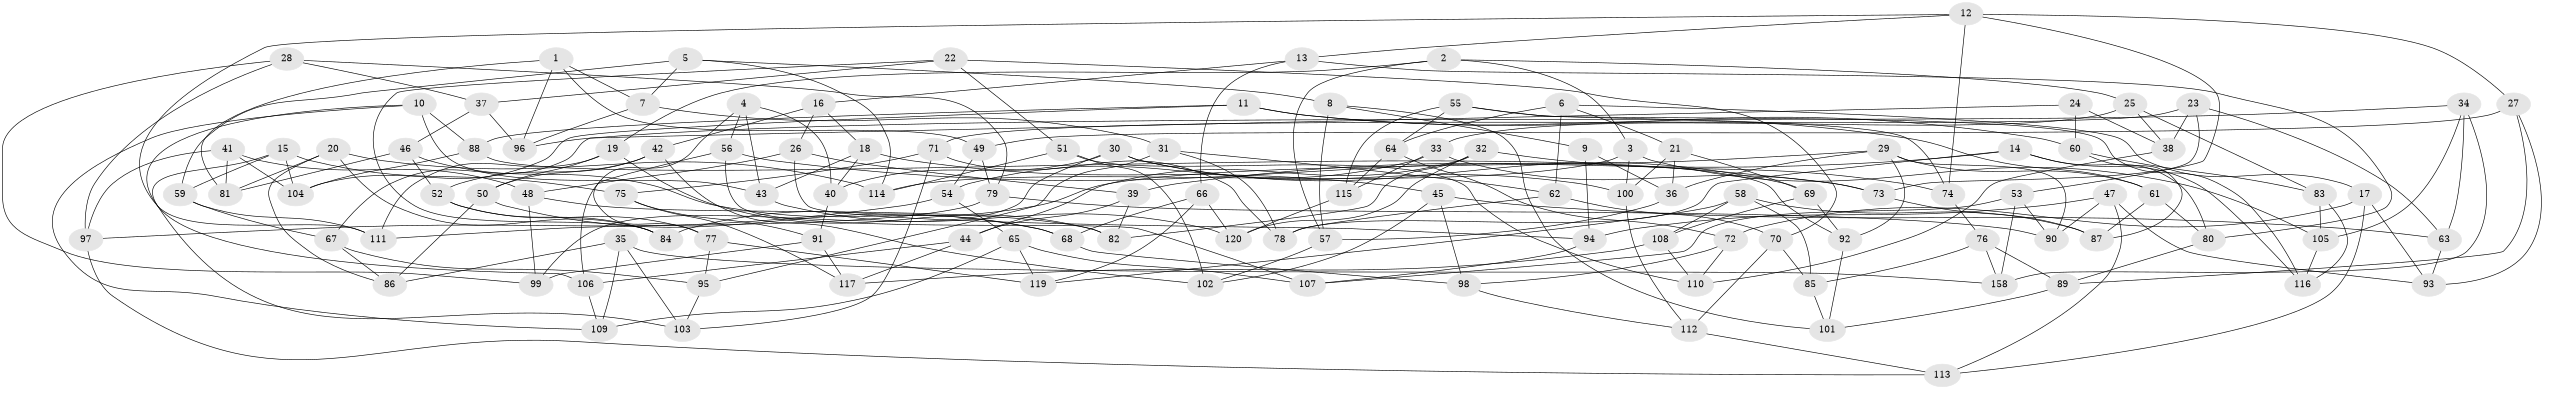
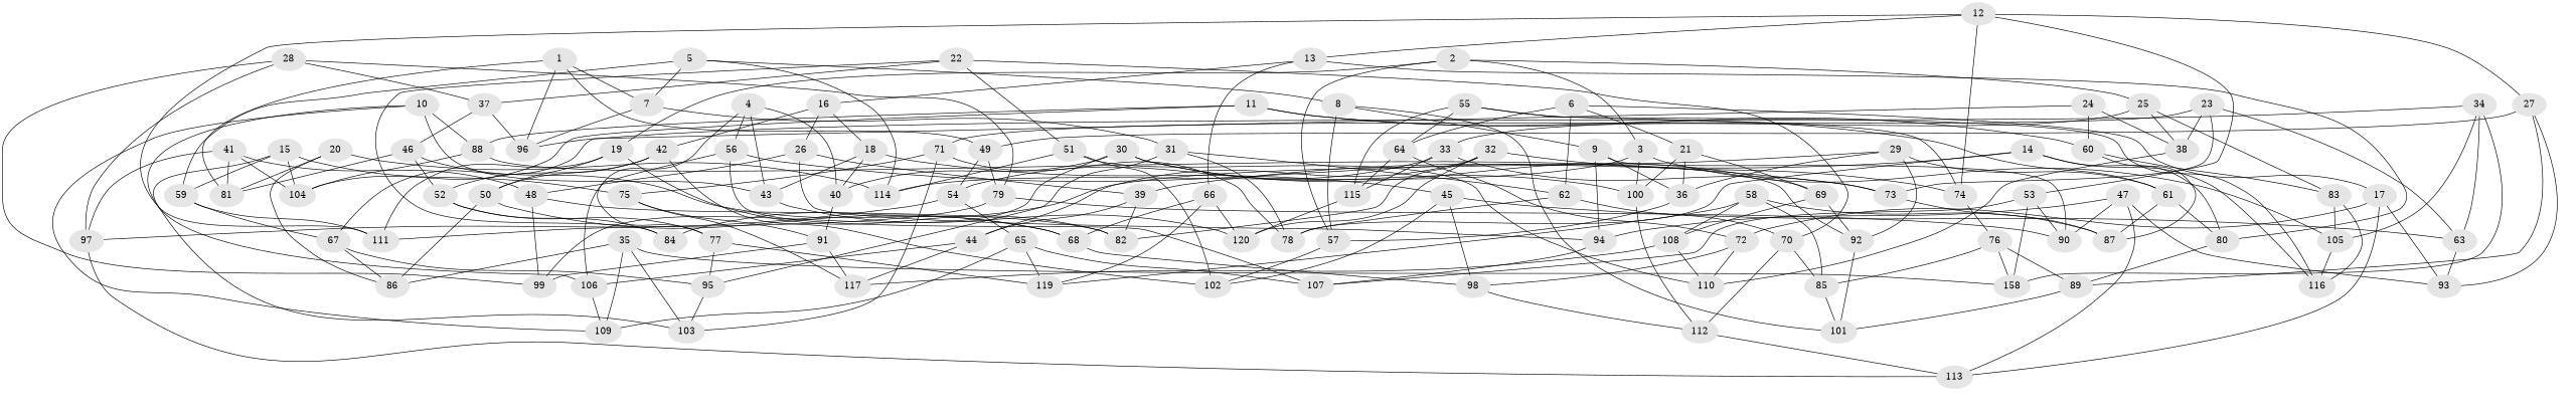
  graph {
    node [color=gray90 style=filled]
    1
    7
    49
    81
    96
    31
    79
    54
    2
    3
    19
    25
    57
    100
    105
    114
    111
    50
    82
    38
    33
    83
    102
    112
    116
    4
    40
    43
    56
    77
    91
    120
    106
    73
    107
    95
    119
    5
    8
    59
    9
    101
    67
    6
    17
    21
    62
    64
    72
    93
    113
    36
    69
    78
    70
    115
    90
    94
    10
    88
    109
    104
    92
    11
    60
    61
    87
    80
    12
    13
    53
    74
    27
    16
    66
    n76 [label=158]
    76
    18
    26
    42
    68
    89
    14
    39
    44
    15
    75
    103
    117
    45
    48
    52
    110
    98
    63
    86
    20
    84
    108
    22
    37
    51
    46
    85
    23
    71
    24
    99
    28
    97
    29
    30
    32
    65
    34
    35
    41
    47
    55
    58
    1 -- 7
    1 -- 49
    1 -- 81
    1 -- 96
    7 -- 96
    7 -- 31
    49 -- 79
    49 -- 54
    31 -- 95
    31 -- 62
    31 -- 78
    79 -- 111
    79 -- 90
    54 -- 97
    54 -- 65
    2 -- 3
    2 -- 19
    2 -- 25
    2 -- 57
    3 -- 100
    3 -- 105
    3 -- 114
    19 -- 111
    19 -- 50
    19 -- 82
    25 -- 38
    25 -- 33
    25 -- 83
    57 -- 102
    100 -- 112
    105 -- 116
    50 -- 68
    50 -- 86
    38 -- 110
    33 -- 54
    33 -- 73
    33 -- 115
    83 -- 105
    83 -- 116
    112 -- 113
    4 -- 40
    4 -- 43
    4 -- 56
    4 -- 77
    40 -- 91
    43 -- 120
    56 -- 106
    56 -- 73
    56 -- 107
    77 -- 95
    77 -- 119
    91 -- 117
    91 -- 99
    106 -- 109
    73 -- 87
    95 -- 103
    5 -- 7
    5 -- 114
    5 -- 8
    5 -- 59
    8 -- 57
    8 -- 9
    8 -- 101
    59 -- 111
    59 -- 67
    9 -- 36
-   29 -- 90
+   9 -- 90
    9 -- 94
    67 -- 95
    67 -- 86
    6 -- 17
    6 -- 21
    6 -- 62
    6 -- 64
    17 -- 72
    17 -- 93
    17 -- 113
    21 -- 100
    21 -- 36
    21 -- 69
    62 -- 78
    62 -- 70
    64 -- 72
    64 -- 115
    72 -- 110
    72 -- 98
    36 -- 57
    69 -- 92
    69 -- 108
    70 -- 112
    70 -- 85
    115 -- 120
    94 -- 107
    10 -- 43
    10 -- 106
    10 -- 88
    10 -- 109
    88 -- 104
    88 -- 92
    92 -- 101
    11 -- 88
    11 -- 104
    11 -- 60
    11 -- 61
    60 -- 83
    60 -- 87
    61 -- 87
    61 -- 80
    80 -- 89
    12 -- 111
    12 -- 13
    12 -- 53
    12 -- 74
    12 -- 27
    13 -- 80
    13 -- 16
    13 -- 66
    53 -- 107
    53 -- 90
    53 -- n76
    74 -- 76
    27 -- 49
    27 -- 93
    27 -- 89
    16 -- 18
    16 -- 26
    16 -- 42
    66 -- 120
    66 -- 119
    66 -- 68
    76 -- n76
    76 -- 89
    76 -- 85
    18 -- 40
    18 -- 43
    18 -- 45
    26 -- 94
    26 -- 39
    26 -- 48
    42 -- 50
    42 -- 102
    42 -- 52
    68 -- 98
    89 -- 101
    14 -- 116
    14 -- 78
    14 -- 80
    14 -- 39
    39 -- 82
    39 -- 44
    44 -- 106
    44 -- 117
    15 -- 59
    15 -- 104
    15 -- 75
    15 -- 103
    75 -- 91
    75 -- 117
    45 -- 102
    45 -- 98
    45 -- 63
    48 -- 82
    48 -- 99
    52 -- 77
    52 -- 84
    98 -- 112
    63 -- 93
    20 -- 81
    20 -- 114
    20 -- 86
-   20 -- 84
    108 -- 117
    108 -- 110
    22 -- 70
    22 -- 84
    22 -- 37
    22 -- 51
    37 -- 96
    37 -- 46
    51 -- 114
    51 -- 102
    51 -- 110
    46 -- 81
    46 -- 68
    46 -- 52
    85 -- 101
    23 -- 38
    23 -- 73
    23 -- 63
    23 -- 71
    71 -- 78
    71 -- 75
    71 -- 103
    24 -- 38
    24 -- 67
    24 -- 60
    28 -- 79
    28 -- 37
    28 -- 99
    28 -- 97
    97 -- 113
    29 -- 36
    29 -- 92
    29 -- 61
    29 -- 84
    30 -- 100
    30 -- 40
    30 -- 69
    30 -- 99
    32 -- 82
    32 -- 120
    32 -- 74
    32 -- 44
    65 -- 107
    65 -- 119
    65 -- 109
    34 -- 96
    34 -- 105
    34 -- n76
    34 -- 63
    35 -- 109
    35 -- n76
    35 -- 103
    35 -- 86
    41 -- 81
    41 -- 104
    41 -- 48
    41 -- 97
    47 -- 93
    47 -- 113
    47 -- 90
    47 -- 94
    55 -- 116
    55 -- 64
    55 -- 115
    55 -- 74
    58 -- 119
    58 -- 87
    58 -- 108
    58 -- 85
  }
